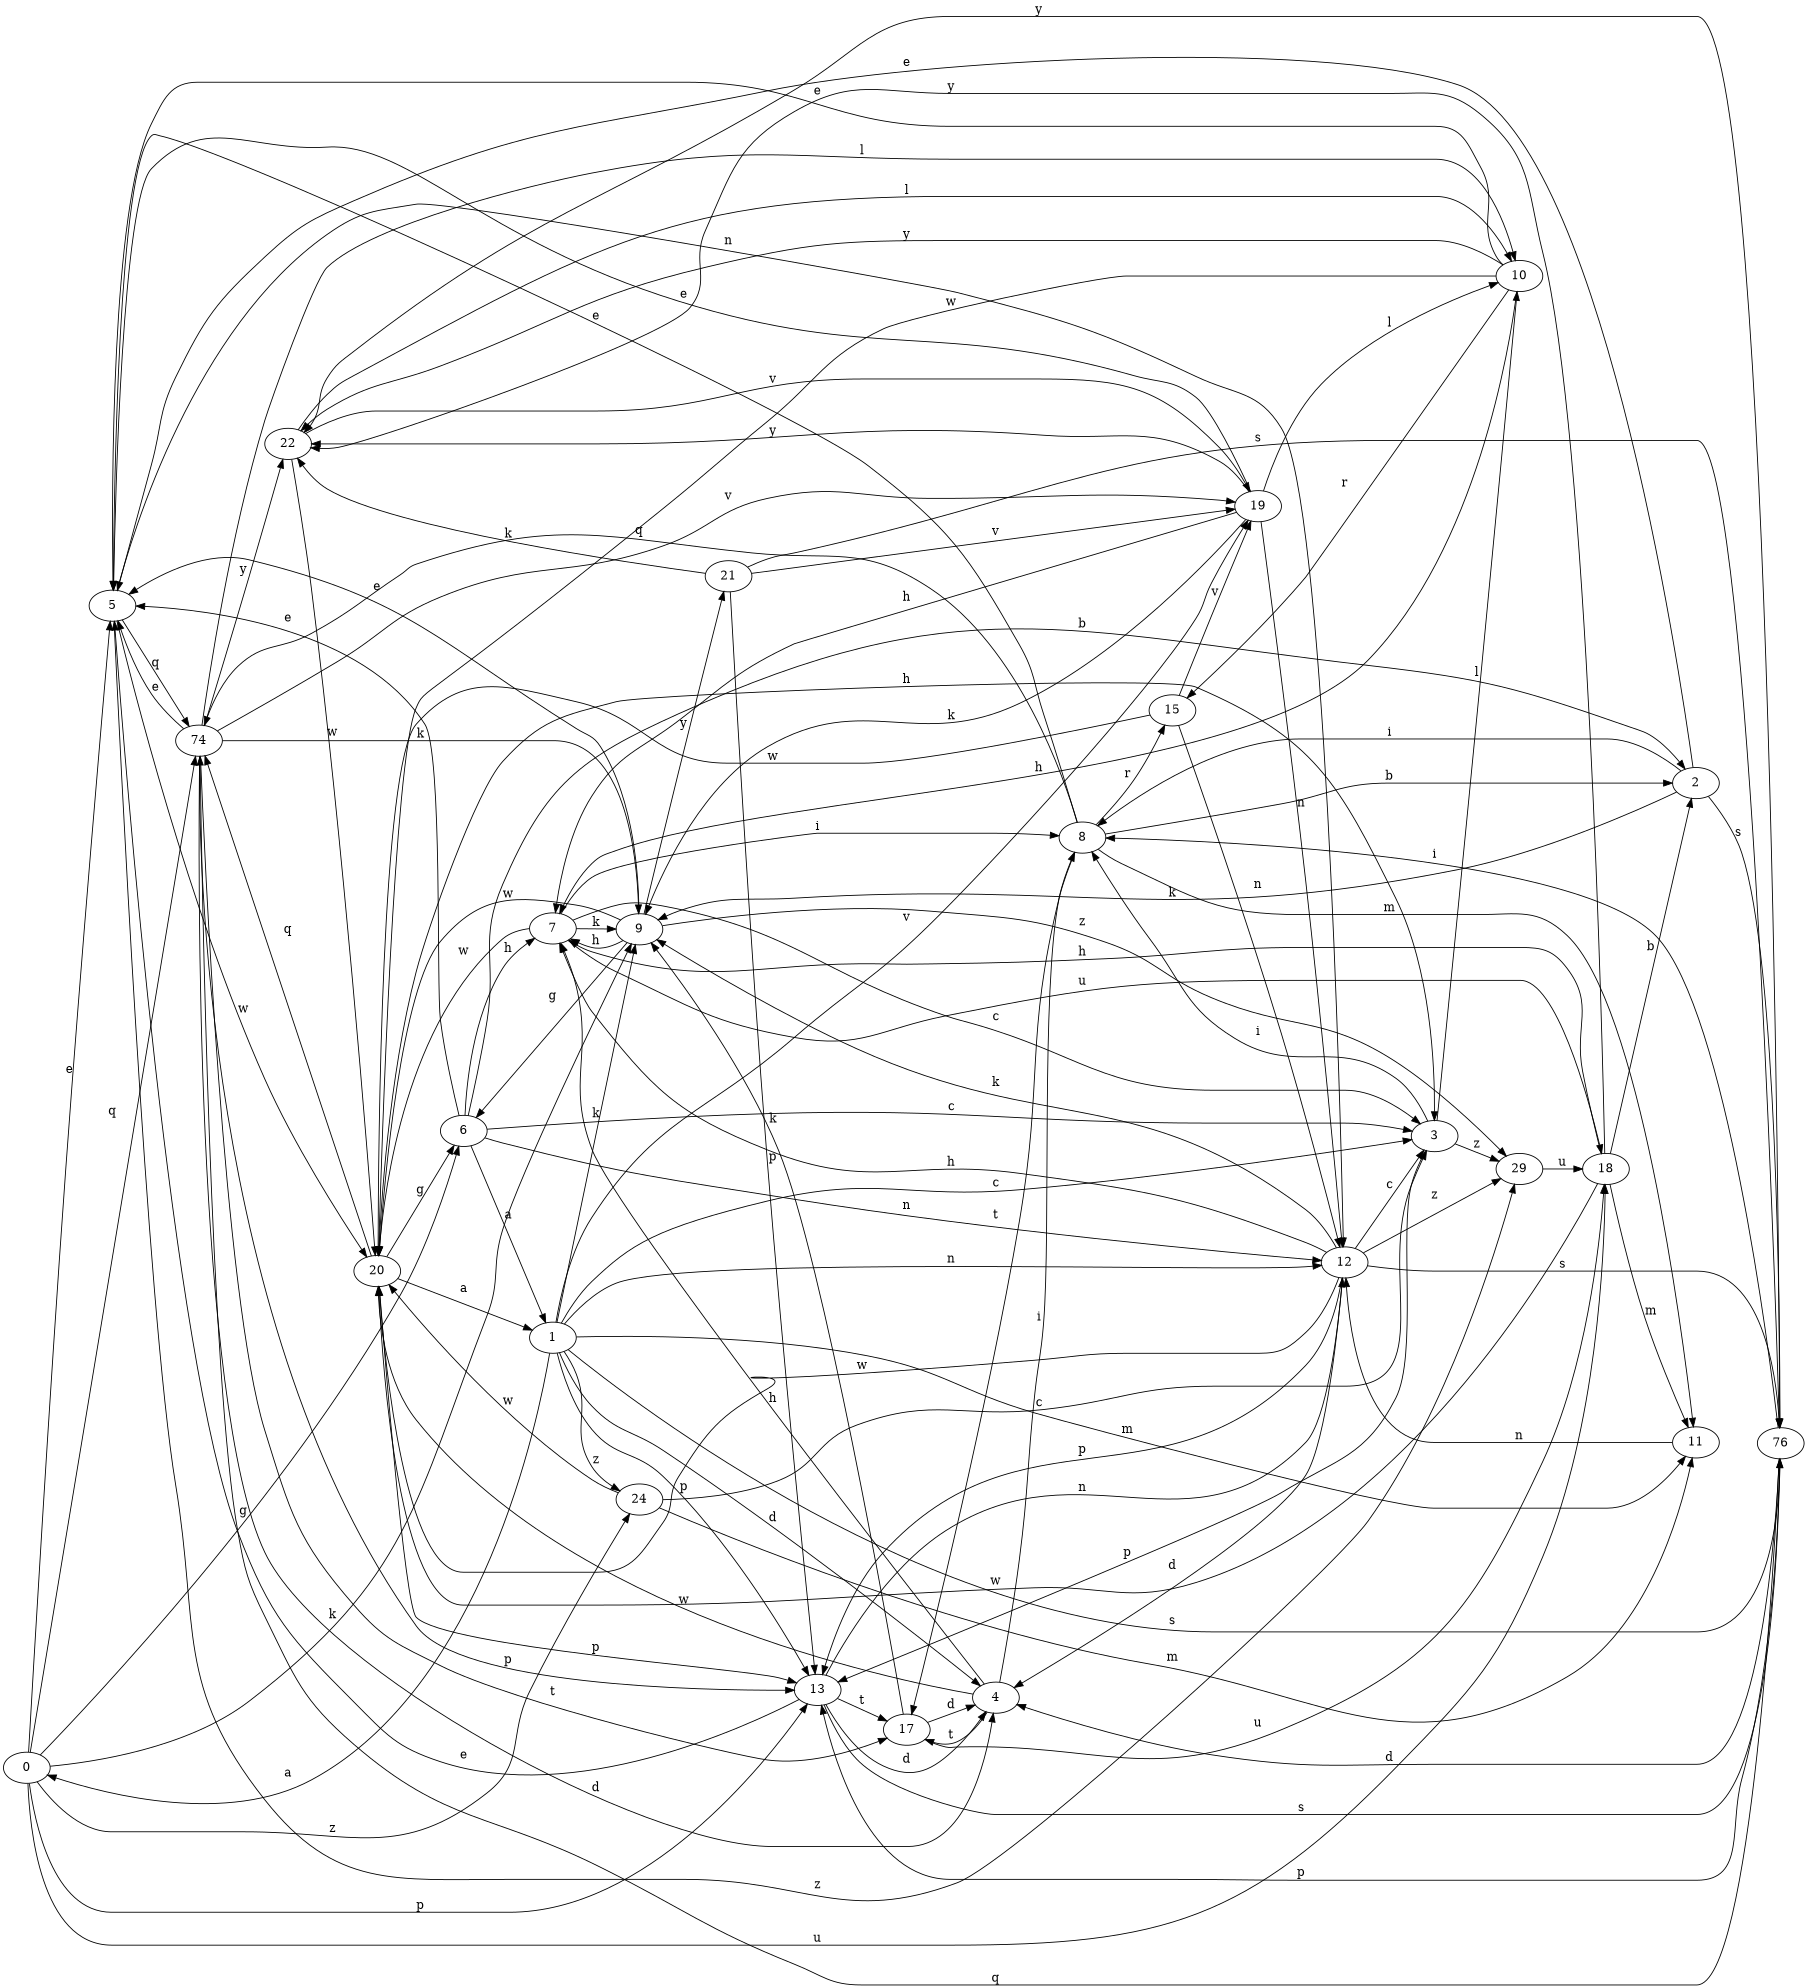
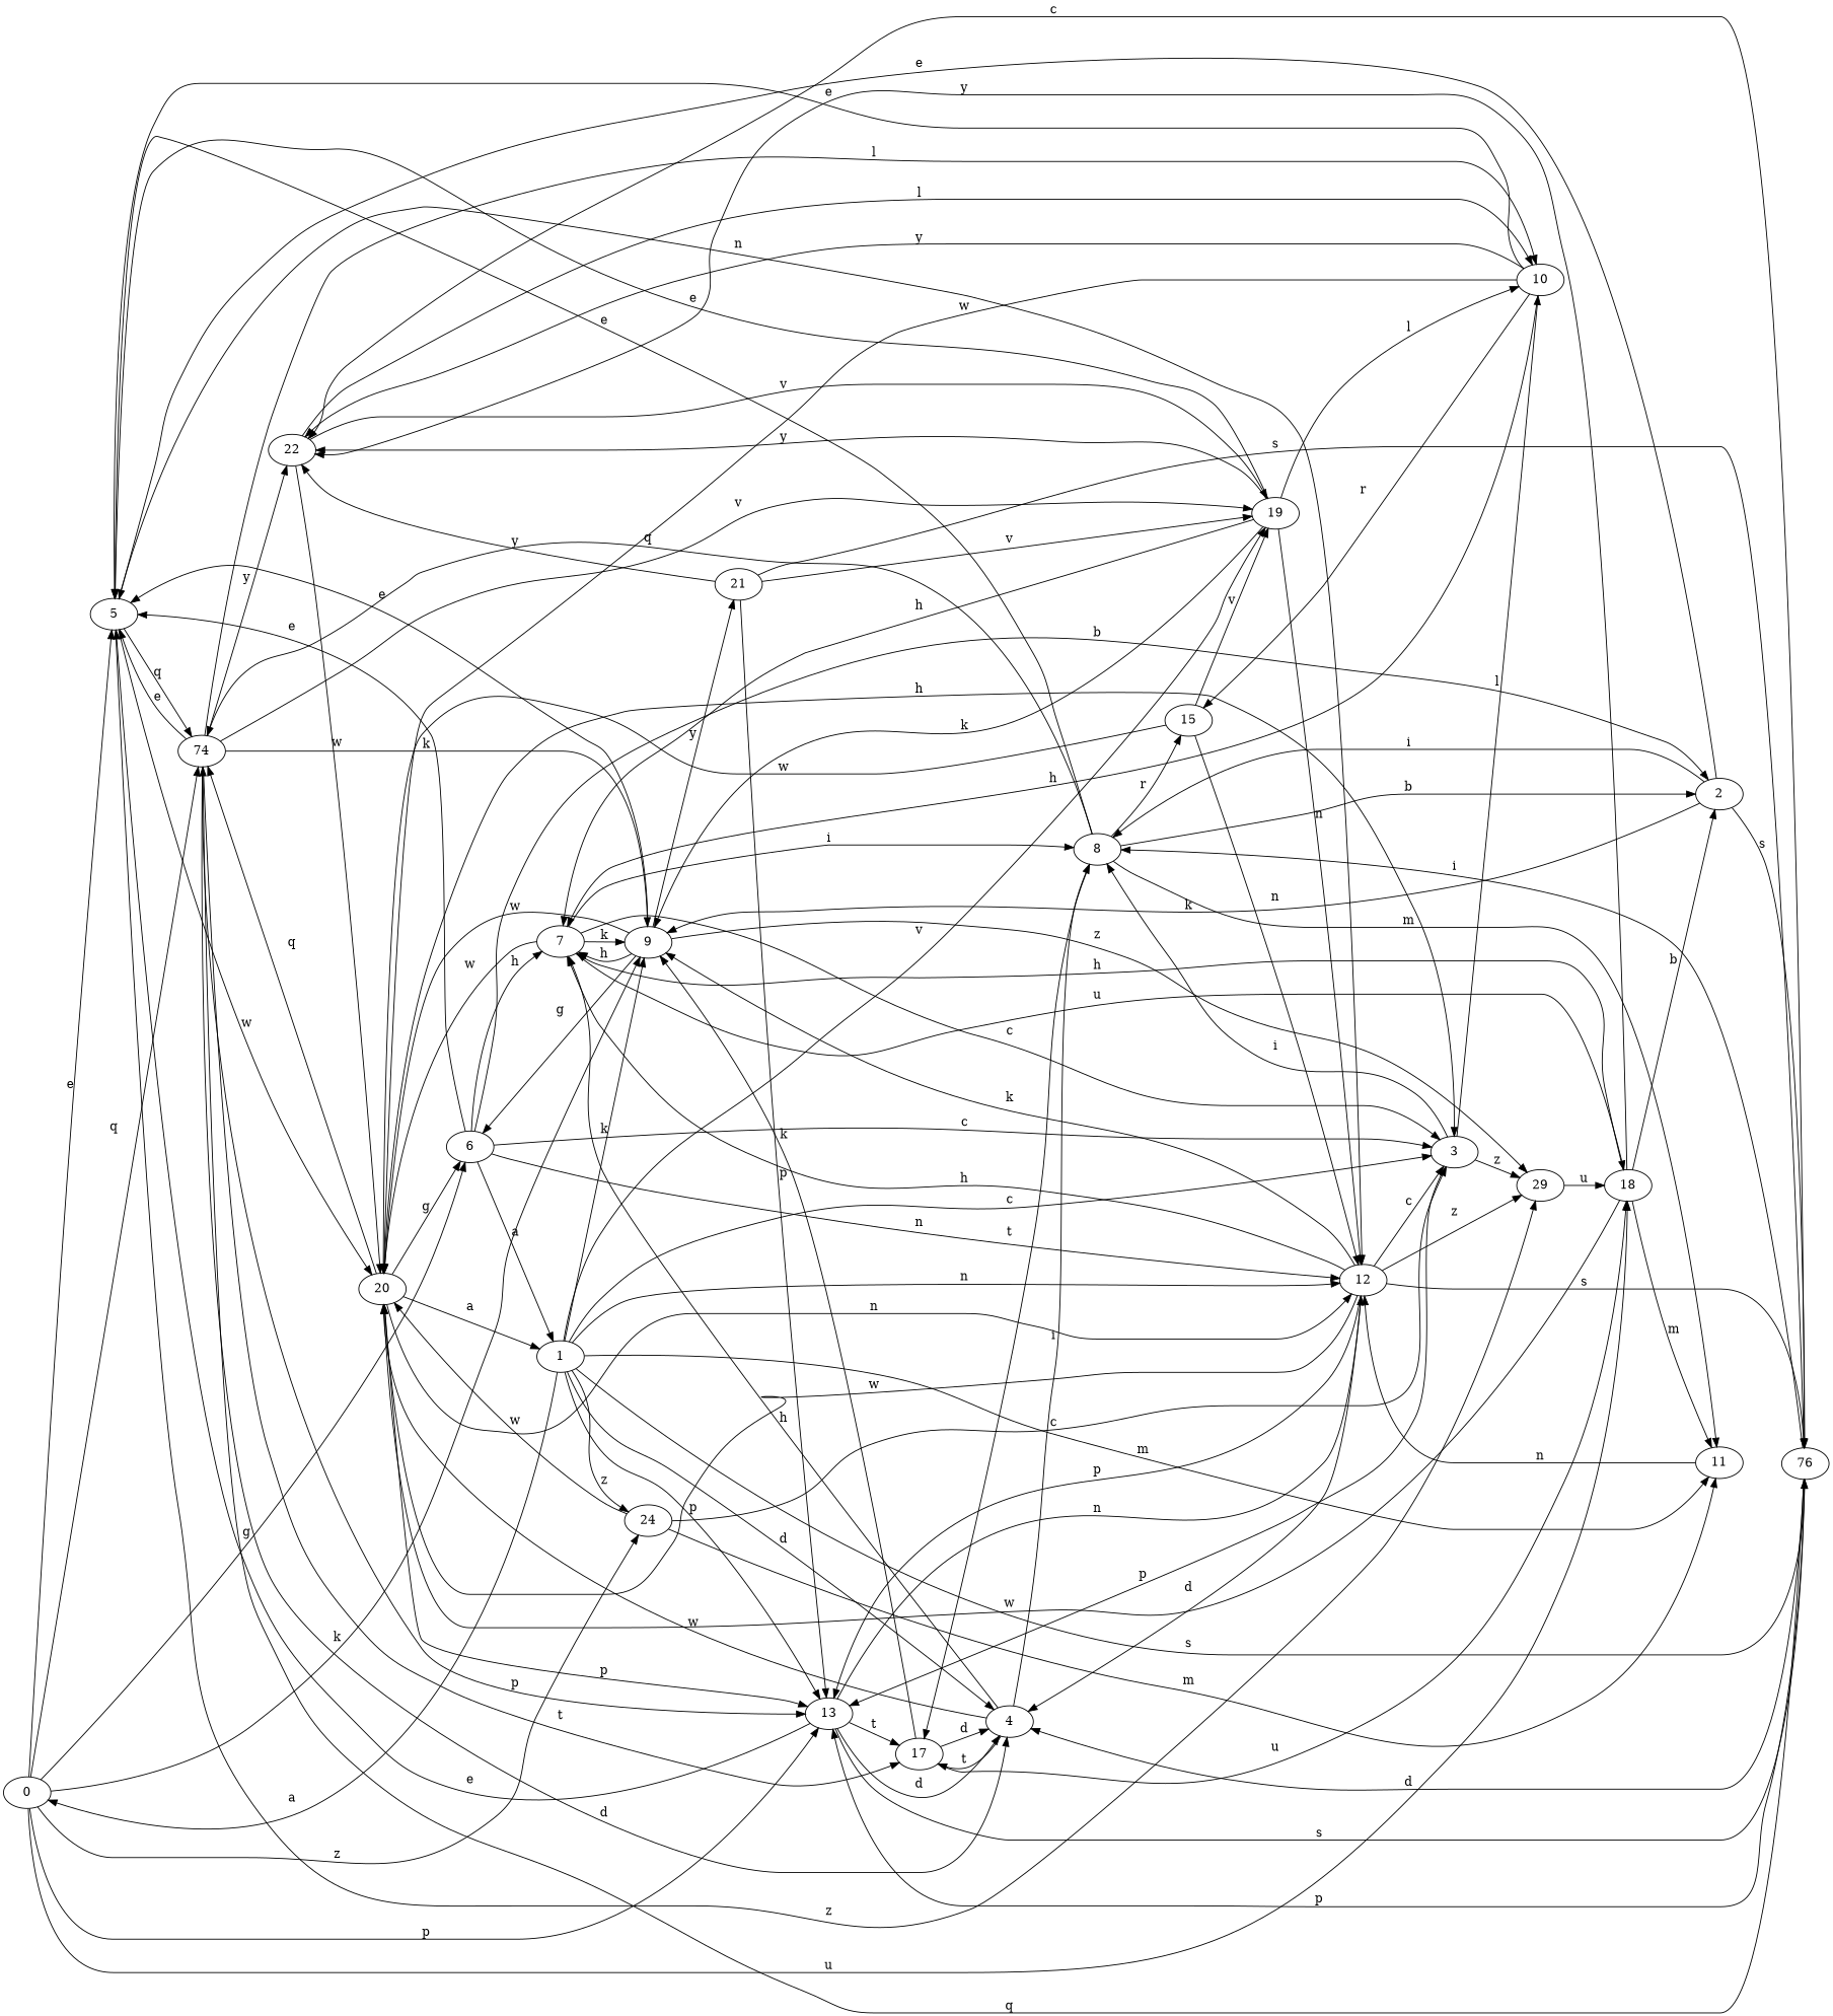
  strict digraph {
    rankdir=LR
    0
    5
    6
    9
    13
    n6 [label=74]
    18
    24
    12
    n10 [label=29]
    20
    1
    3
    2
    7
    21
    4
    n18 [label=76]
    17
    19
    10
    22
    11
    8
    15
    0 -> 5 [label=e]
    0 -> 6 [label=g]
    0 -> 9 [label=k]
    0 -> 13 [label=p]
    0 -> n6 [label=q]
    0 -> 18 [label=u]
    0 -> 24 [label=z]
    5 -> n6 [label=q]
    5 -> 12 [label=n]
    5 -> n10 [label=z]
    5 -> 20 [label=w]
    6 -> 5 [label=e]
    6 -> 12 [label=n]
    6 -> 1 [label=a]
    6 -> 3 [label=c]
    6 -> 2 [label=b]
    6 -> 7 [label=h]
    9 -> 5 [label=e]
    9 -> 6 [label=g]
    9 -> n10 [label=z]
    9 -> 20 [label=w]
    9 -> 7 [label=h]
    9 -> 21 [label=y]
    13 -> 5 [label=e]
    13 -> 12 [label=n]
    13 -> 4 [label=d]
    13 -> n18 [label=s]
    13 -> 17 [label=t]
    n6 -> 5 [label=e]
    n6 -> 9 [label=k]
    n6 -> 13 [label=p]
    n6 -> 4 [label=d]
    n6 -> 17 [label=t]
    n6 -> 19 [label=v]
    n6 -> 10 [label=l]
    n6 -> 22 [label=y]
    18 -> 20 [label=w]
    18 -> 2 [label=b]
    18 -> 7 [label=h]
    18 -> 22 [label=y]
    18 -> 11 [label=m]
    24 -> 20 [label=w]
    24 -> 3 [label=c]
    24 -> 11 [label=m]
    12 -> 9 [label=k]
    12 -> 13 [label=p]
    12 -> n10 [label=z]
    12 -> 20 [label=w]
    12 -> 3 [label=c]
    12 -> 7 [label=h]
    12 -> 4 [label=d]
    12 -> n18 [label=s]
    n10 -> 18 [label=u]
    20 -> 6 [label=g]
    20 -> 13 [label=p]
    20 -> n6 [label=q]
+   20 -> 12 [label=n]
    20 -> 1 [label=a]
    20 -> 3 [label=h]
    1 -> 0 [label=a]
    1 -> 9 [label=k]
    1 -> 13 [label=p]
    1 -> 24 [label=z]
    1 -> 12 [label=n]
    1 -> 3 [label=c]
    1 -> 4 [label=d]
    1 -> n18 [label=s]
    1 -> 19 [label=v]
    1 -> 11 [label=m]
    3 -> 13 [label=p]
    3 -> n10 [label=z]
    3 -> 10 [label=l]
    3 -> 8 [label=i]
    2 -> 5 [label=e]
    2 -> 9 [label=k]
    2 -> n18 [label=s]
    2 -> 8 [label=i]
    7 -> 9 [label=k]
    7 -> 18 [label=u]
    7 -> 20 [label=w]
    7 -> 3 [label=c]
    7 -> 8 [label=i]
    21 -> 13 [label=p]
    21 -> n18 [label=s]
    21 -> 19 [label=v]
-   21 -> 22 [label=k]
+   21 -> 22 [label=y]
    4 -> 20 [label=w]
    4 -> 7 [label=h]
    4 -> 17 [label=t]
    4 -> 8 [label=i]
    n18 -> 13 [label=p]
    n18 -> n6 [label=q]
    n18 -> 4 [label=d]
-   n18 -> 22 [label=y]
+   n18 -> 22 [label=c]
    n18 -> 8 [label=i]
    17 -> 9 [label=k]
    17 -> 18 [label=u]
    17 -> 4 [label=d]
    19 -> 5 [label=e]
    19 -> 9 [label=k]
    19 -> 12 [label=n]
    19 -> 7 [label=h]
    19 -> 10 [label=l]
    19 -> 22 [label=y]
    10 -> 5 [label=e]
    10 -> 20 [label=w]
    10 -> 7 [label=h]
    10 -> 22 [label=y]
    10 -> 15 [label=r]
    22 -> 20 [label=w]
    22 -> 19 [label=v]
    22 -> 10 [label=l]
    11 -> 12 [label=n]
    8 -> 5 [label=e]
    8 -> n6 [label=q]
    8 -> 2 [label=b]
    8 -> 17 [label=t]
    8 -> 11 [label=m]
    8 -> 15 [label=r]
    15 -> 12 [label=n]
    15 -> 20 [label=w]
    15 -> 19 [label=v]
  }
